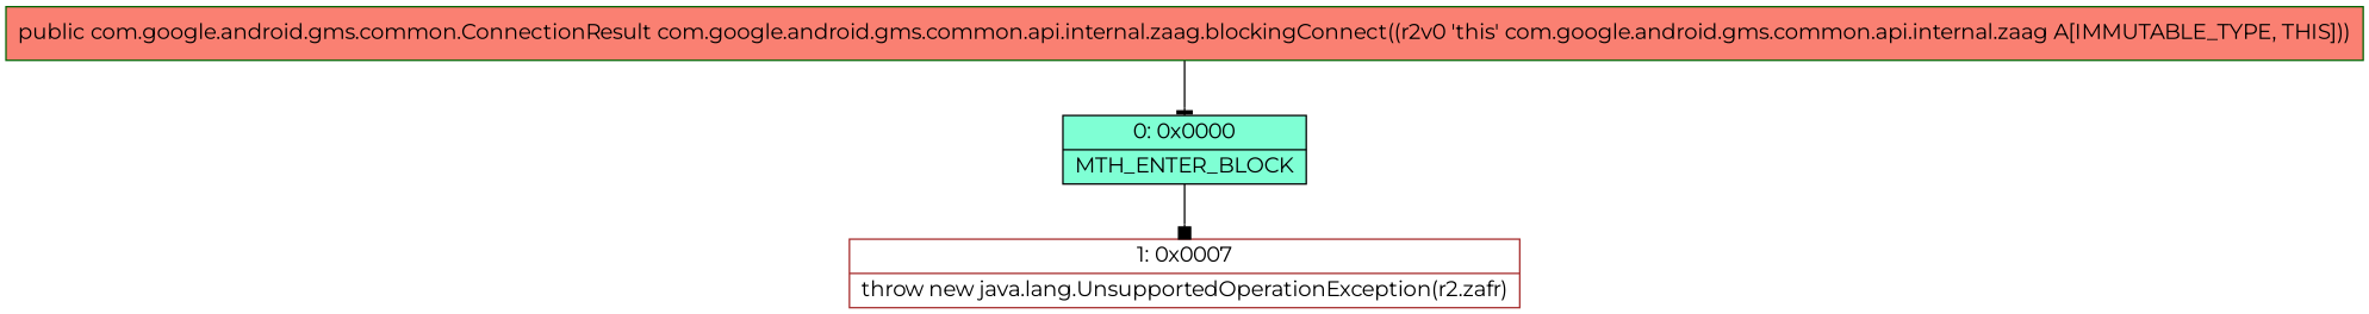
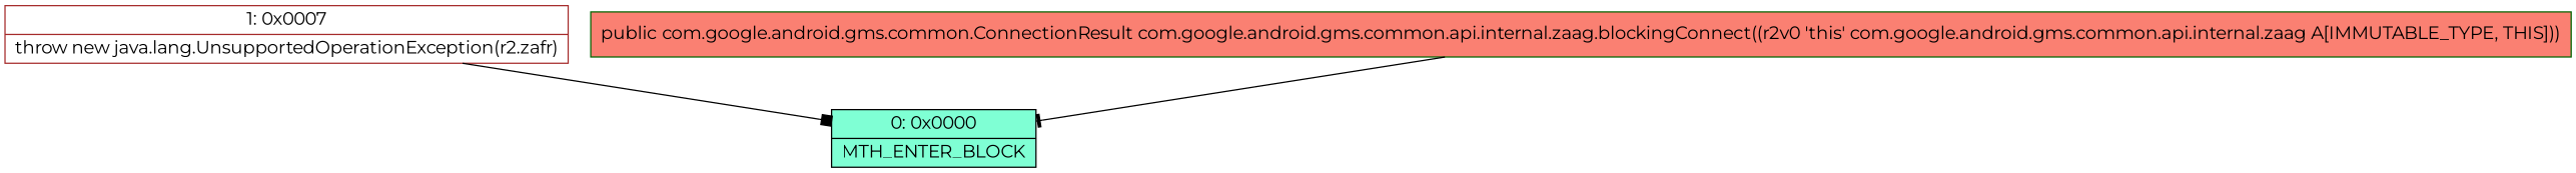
  digraph {
    fontname=Montserrat
    node [shape=record style=filled fontname=Montserrat]
    edge [fontname=Montserrat]
    n1 [label="{0\:\ 0x0000|MTH_ENTER_BLOCK\l}" fillcolor=aquamarine color=black]
    n2 [label="{1\:\ 0x0007|throw new java.lang.UnsupportedOperationException(r2.zafr)\l}" fillcolor=white color=brown]
    n3 [label="{public com.google.android.gms.common.ConnectionResult com.google.android.gms.common.api.internal.zaag.blockingConnect((r2v0 'this' com.google.android.gms.common.api.internal.zaag A[IMMUTABLE_TYPE, THIS])) }" fillcolor=salmon color=darkgreen]
-   n1 -> n2 [arrowhead=box]
+   n2 -> n1 [arrowhead=box]
    n3 -> n1 [arrowhead=tee]
  }
